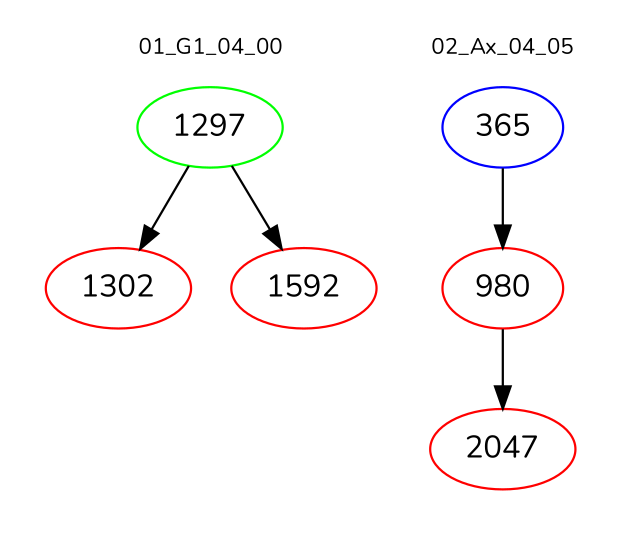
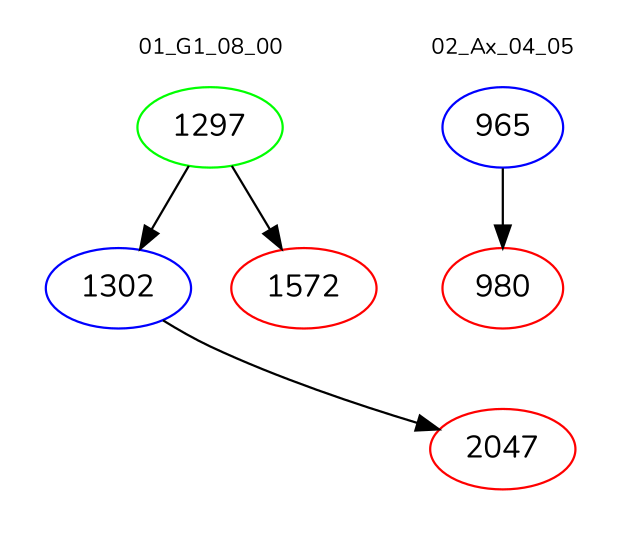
  digraph {
    fontname=Nunito
    node [color=red fontname=Nunito]
    edge [color=black fontname=Nunito]
    n1 [label=980]
-   n2 [color=blue label=365]
+   n2 [color=blue label=965]
    n3 [label=2047]
    n4 [color=green label=1297]
-   n5 [label=1302]
-   n6 [label=1592]
+   n5 [color=blue label=1302]
+   n6 [label=1572]
    subgraph cluster_1 {
      color=white
      fontsize=10
      label="02_Ax_04_05"
      n1
      n2
      n3
    }
    subgraph cluster_2 {
      color=white
      fontsize=10
-     label="01_G1_04_00"
+     label="01_G1_08_00"
      n4
      n5
      n6
    }
-   n1 -> n3
+   n5 -> n3
    n2 -> n1
    n4 -> n5
    n4 -> n6
  }
